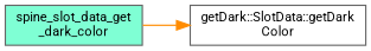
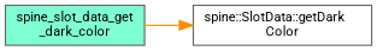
  digraph {
    rankdir=LR
    fontname=Roboto
    node [fontname=Roboto fontsize=10 shape=box style=filled]
    n1 [color=gray40 fillcolor=aquamarine fontcolor=black height=0.2 label="spine_slot_data_get\l_dark_color" width=0.4]
-   n2 [color=grey40 fillcolor=white height=0.2 label="getDark::SlotData::getDark\lColor" width=0.4]
+   n2 [color=grey40 fillcolor=white height=0.2 label="spine::SlotData::getDark\lColor" width=0.4]
    n1 -> n2 [color=darkorange fontname=Roboto fontsize=10 labelfontname=Helvetica labelfontsize=10 style=solid]
  }
